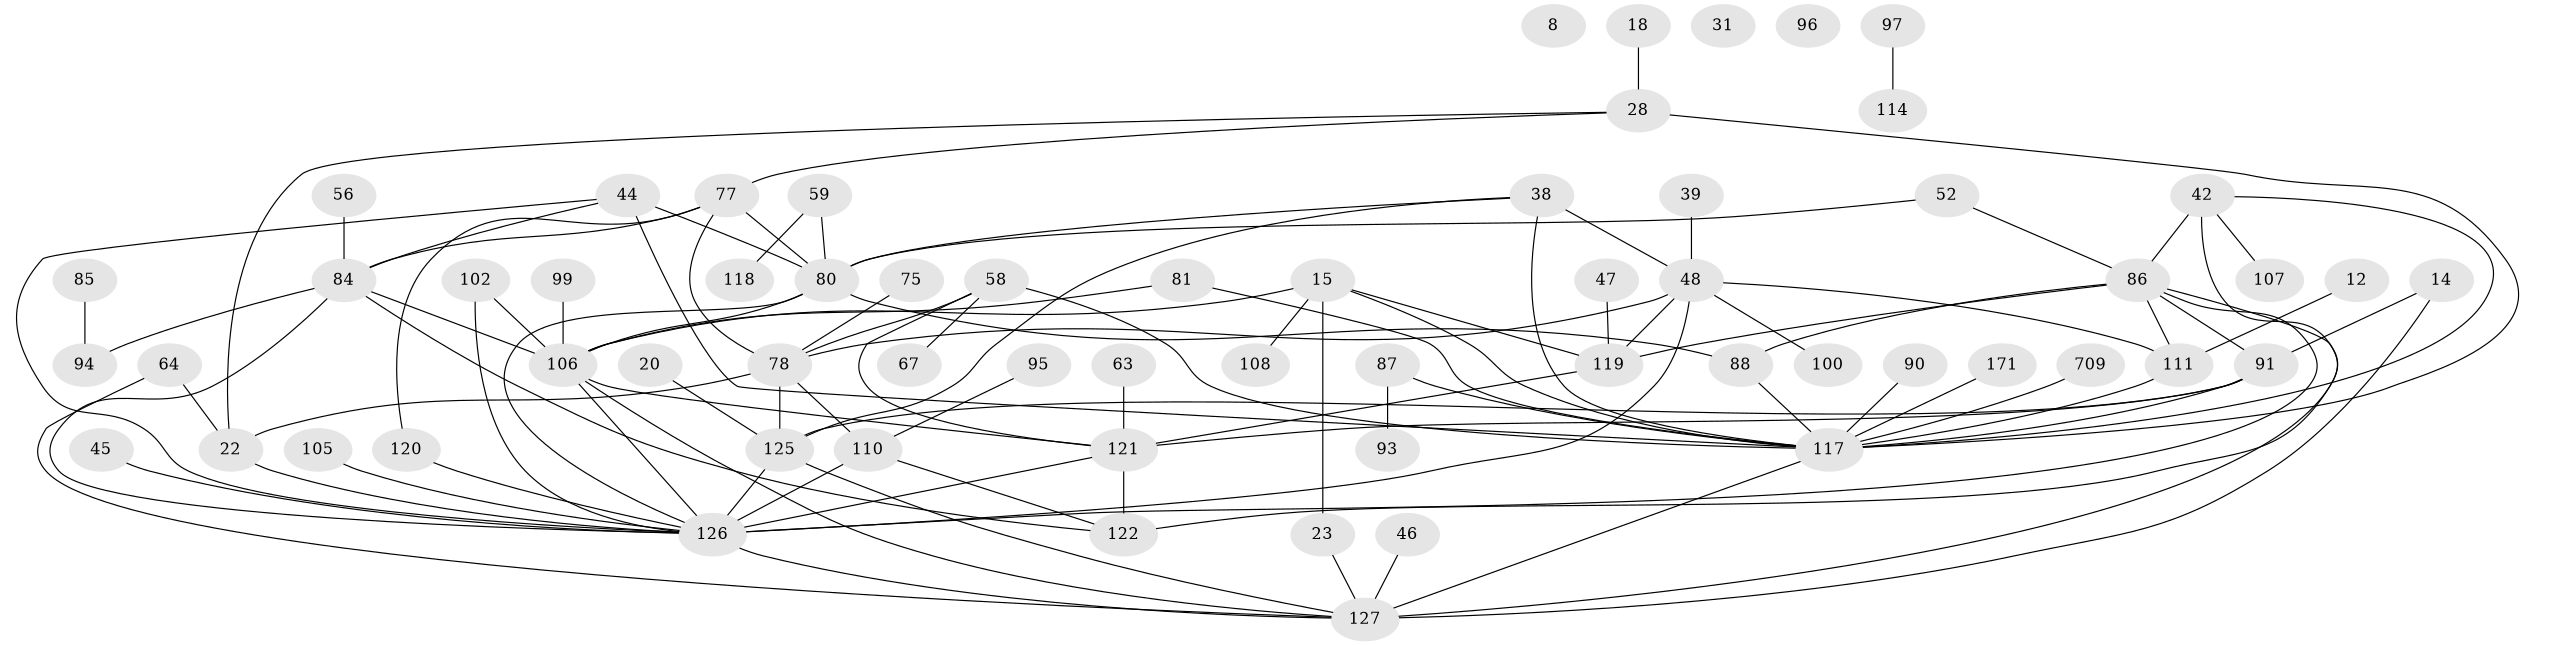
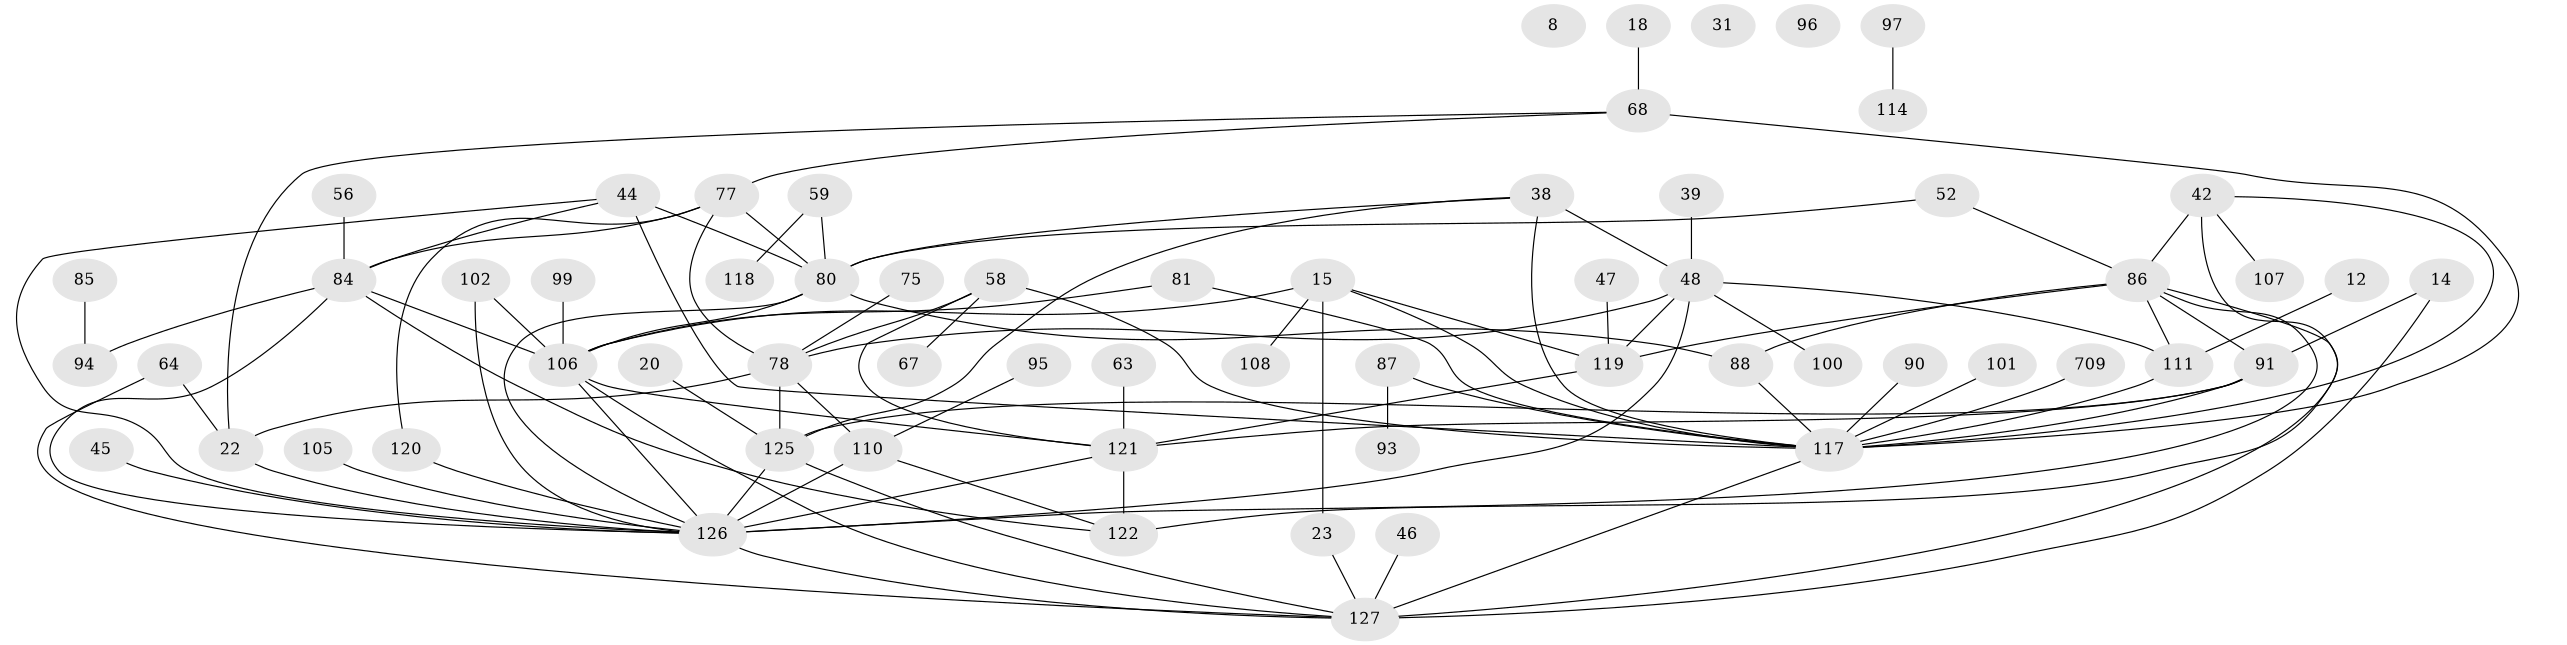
  graph {
    node [color=gray90 style=filled]
    8
    111 [super="+74"]
    117 [super="+115+103"]
    12
    91 [super="+70+61"]
    125 [super="+53+26"]
    121 [super="+40+104"]
    14
    127 [super="+73+60+72+124"]
    15
    23
    106 [super="+50+36"]
    108
    119 [super="+79"]
    126 [super="+4+54+116+66+123"]
-   68 [super="+10" label=28]
+   68 [super="+10"]
    n17 [label=22]
    77 [super="+57+55"]
    18
    20
    31
    38 [super="+16"]
    48 [super="+7"]
    80 [super="+5"]
    78 [super="+62"]
    100
    88
    39
    86 [super="+69+76"]
    42
    107
    122 [super="+112"]
    44
    84
    94
    45
    46
    47
    110 [super="+37+71"]
    52
    56
    58
    67
    59 [super="+11"]
    118
    63
    64
    120
    75
    81
    85 [super="+22"]
    87
    93
    90
    95
    96
    97
    114
    99
-   101 [label=171]
+   101
    102 [super="+89"]
    105
    n63 [label=709]
    111 -- 117
    117 -- 127 [weight=3]
    12 -- 111
    91 -- 117 [weight=3]
    91 -- 125 [weight=2]
    91 -- 121 [weight=2]
    125 -- 127
    125 -- 126 [weight=4]
    121 -- 126
    121 -- 122
    14 -- 91
    14 -- 127
    15 -- 117
    15 -- 23
    15 -- 106 [weight=2]
    15 -- 108
    15 -- 119 [weight=2]
    23 -- 127
    106 -- 121
    106 -- 127
    106 -- 126
    119 -- 121
    126 -- 127 [weight=2]
    68 -- 117 [weight=2]
    68 -- n17
    68 -- 77
    n17 -- 126
    77 -- 80 [weight=2]
    77 -- 78
    77 -- 84
    77 -- 120
    18 -- 68
    20 -- 125
    38 -- 117 [weight=2]
    38 -- 125
    38 -- 48 [weight=2]
    38 -- 80 [weight=2]
    48 -- 111 [weight=2]
    48 -- 119 [weight=3]
    48 -- 126
    48 -- 78
    48 -- 100
    80 -- 106 [weight=2]
    80 -- 126
    80 -- 88
    78 -- 125 [weight=2]
    78 -- n17
    78 -- 110
    88 -- 117
    39 -- 48
    86 -- 111
    86 -- 91 [weight=2]
    86 -- 127
    86 -- 119
    86 -- 126 [weight=2]
    86 -- 88
    42 -- 117 [weight=2]
    42 -- 86 [weight=2]
    42 -- 107
    42 -- 122 [weight=2]
    44 -- 117
    44 -- 126
    44 -- 80 [weight=2]
    44 -- 84
    84 -- 106 [weight=2]
    84 -- 126
    84 -- 122
    84 -- 94
    45 -- 126
    46 -- 127
    47 -- 119
    110 -- 126 [weight=2]
    110 -- 122
    52 -- 80
    52 -- 86
    56 -- 84
    58 -- 117
    58 -- 121
    58 -- 78
    58 -- 67
    59 -- 80
    59 -- 118
    63 -- 121
    64 -- 127
    64 -- n17
    120 -- 126
    75 -- 78
    81 -- 117
    81 -- 106
    85 -- 94
    87 -- 117
    87 -- 93
    90 -- 117
    95 -- 110
    97 -- 114
    99 -- 106
    101 -- 117
    102 -- 106
    102 -- 126
    105 -- 126
    n63 -- 117
  }
